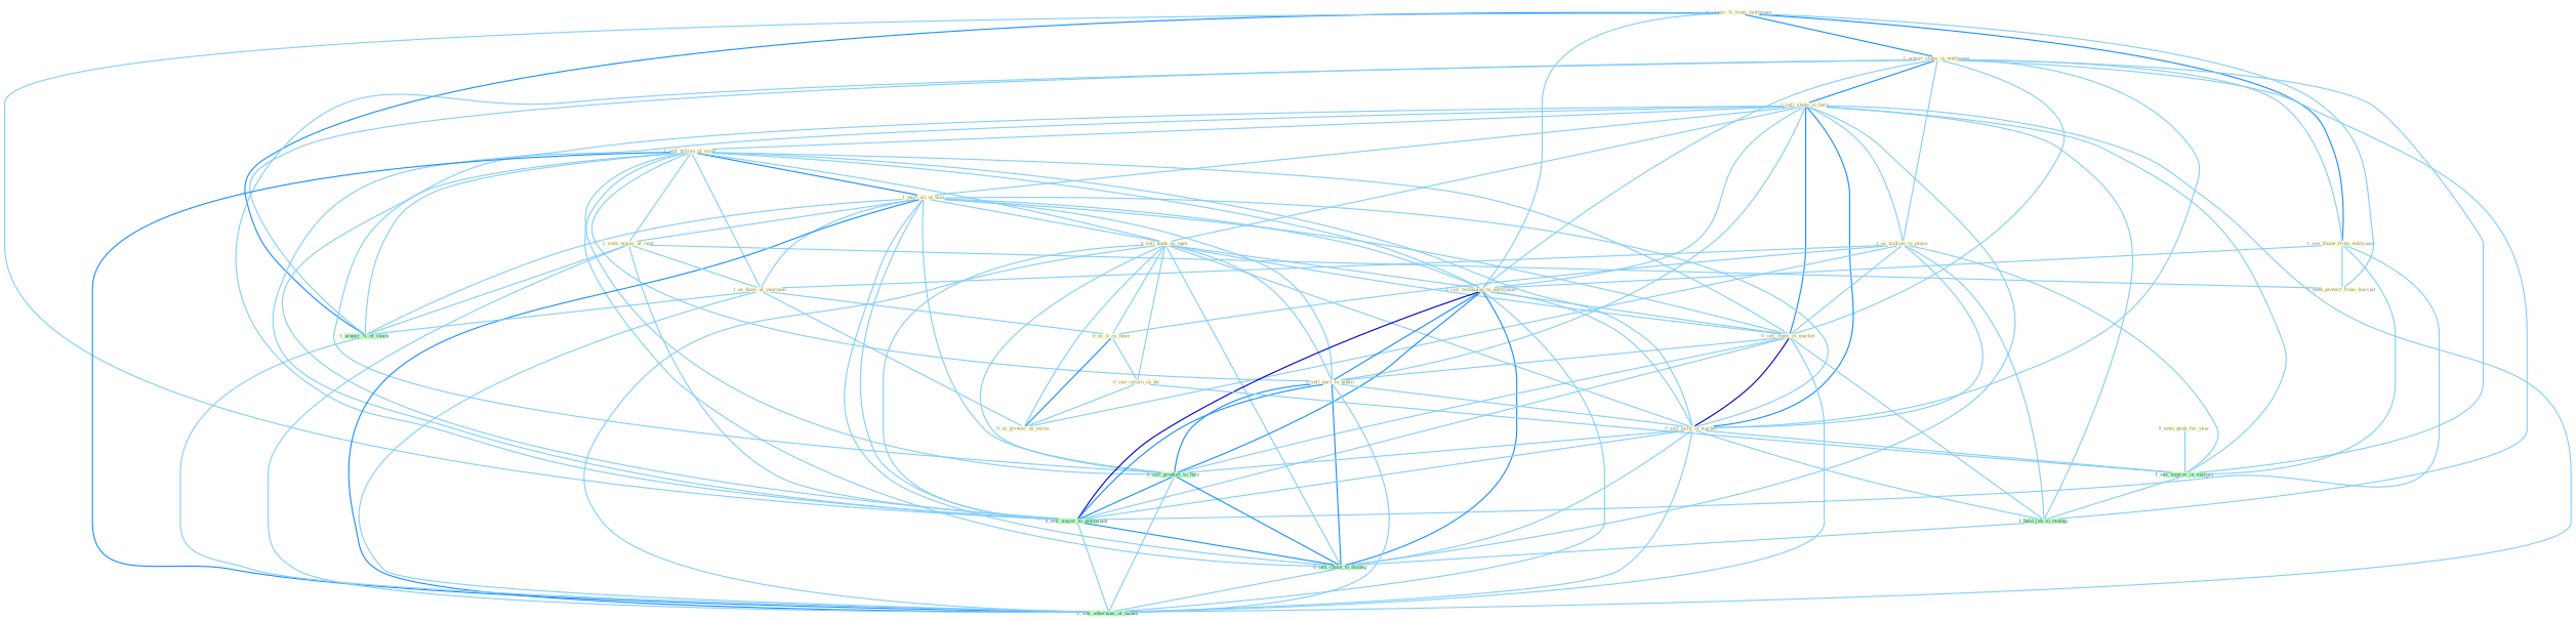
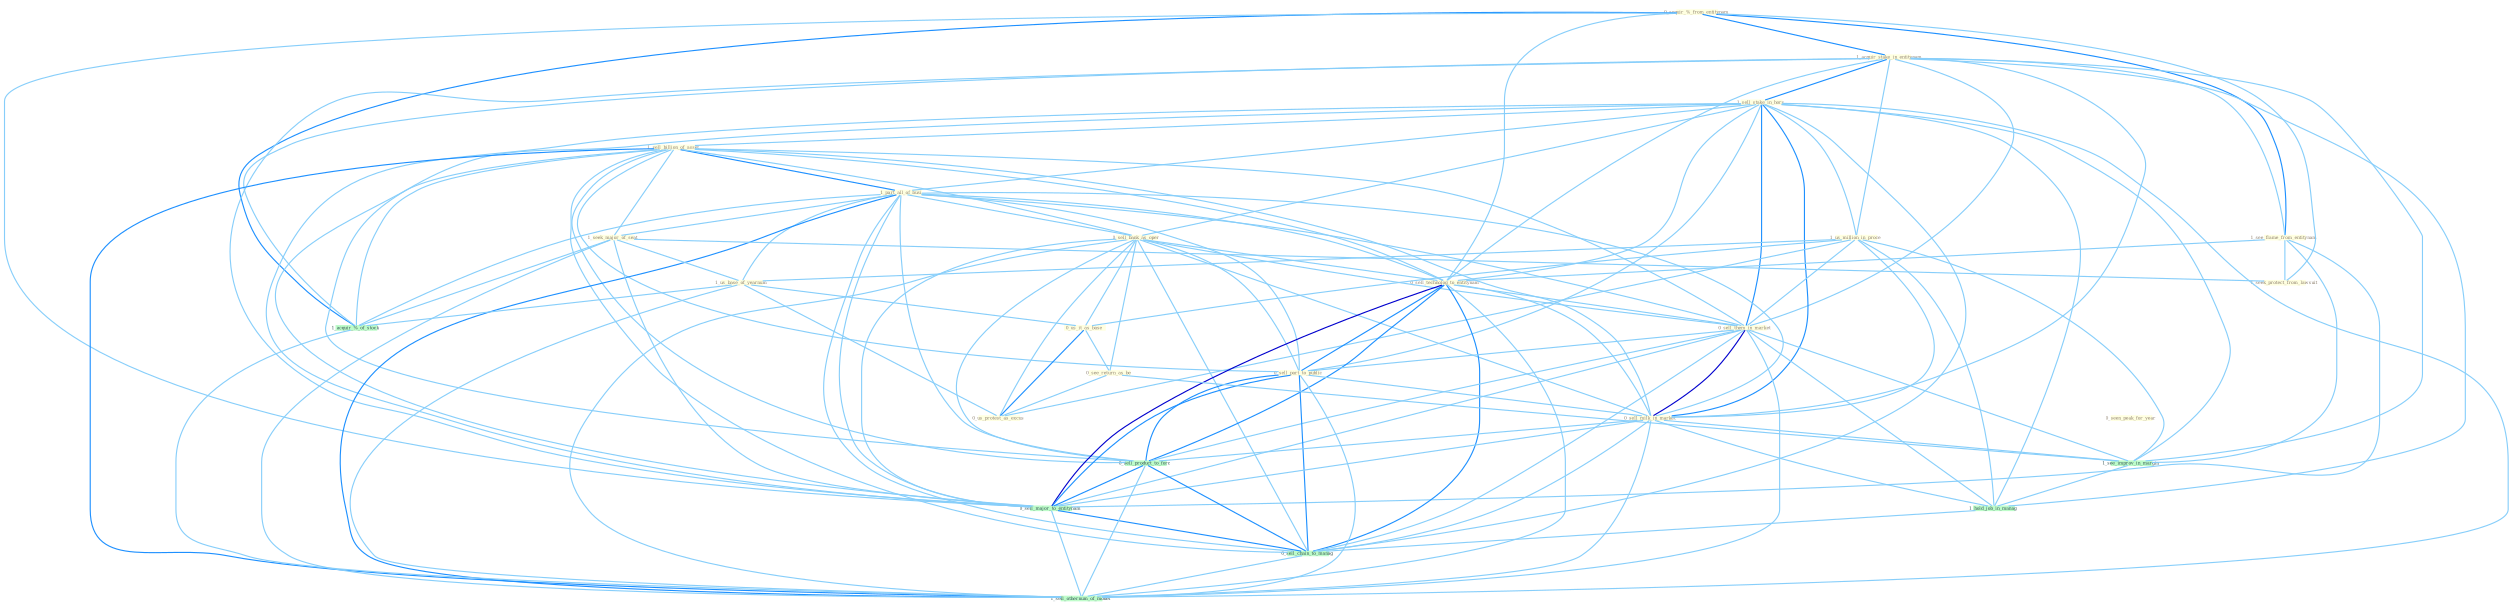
  graph {
    node [color="#ffffe0" fixedsize=true fontcolor="#8b7d6b" fontsize=4 shape=polygon style=filled]
    edge [color="#87cefa" w=1]
    "0_acquir_%_from_entitynam " [height=.06 width=.5]
    "1_acquir_stake_in_entitynam " [height=.06 width=.5]
    "0_seen_peak_for_year " [height=.06 width=.5]
    "1_sell_stake_in_hors " [height=.06 width=.5]
    "1_sell_billion_of_asset " [height=.06 width=.5]
    n6 [height=.06 label="1_part_all_of_busi" width=.5]
    "0_sell_bank_as_oper " [height=.06 width=.5]
    "1_us_million_in_proce " [height=.06 width=.5]
    "1_seek_major_of_seat " [height=.06 width=.5]
    "1_see_flame_from_entitynam " [height=.06 width=.5]
    "0_sell_technolog_to_entitynam " [height=.06 width=.5]
    "1_seek_protect_from_lawsuit " [height=.06 width=.5]
    "0_sell_them_in_market " [height=.06 width=.5]
    "1_us_base_of_yearnum " [height=.06 width=.5]
    "0_us_it_as_base " [height=.06 width=.5]
    "0_sell_part_to_public " [height=.06 width=.5]
    "0_see_return_as_be " [height=.06 width=.5]
    "0_sell_milk_in_market " [height=.06 width=.5]
    "0_us_protest_as_excus " [height=.06 width=.5]
    "1_acquir_%_of_stock " [color="#BDFCC9" fontcolor="#2f4f4f" height=.06 width=.5]
    "0_sell_major_to_entitynam " [color="#BDFCC9" fontcolor="#2f4f4f" height=.06 width=.5]
    "1_see_improv_in_margin " [color="#BDFCC9" fontcolor="#2f4f4f" height=.06 width=.5]
    "1_hold_job_in_manag " [color="#BDFCC9" fontcolor="#2f4f4f" height=.06 width=.5]
    "0_sell_product_to_forc " [color="#BDFCC9" fontcolor="#2f4f4f" height=.06 width=.5]
    "0_sell_chain_to_manag " [color="#BDFCC9" fontcolor="#2f4f4f" height=.06 width=.5]
    "1_sell_othernum_of_model " [color="#BDFCC9" fontcolor="#2f4f4f" height=.06 width=.5]
    subgraph sub_1 {
      "0_acquir_%_from_entitynam "
      "1_acquir_stake_in_entitynam "
      "0_seen_peak_for_year "
      "1_sell_stake_in_hors "
      "1_sell_billion_of_asset "
      n6
      "0_sell_bank_as_oper "
      "1_us_million_in_proce "
      "1_seek_major_of_seat "
      "1_see_flame_from_entitynam "
      "0_sell_technolog_to_entitynam "
      "1_seek_protect_from_lawsuit "
      "0_sell_them_in_market "
      "1_us_base_of_yearnum "
      "0_us_it_as_base "
      "0_sell_part_to_public "
      "0_see_return_as_be "
      "0_sell_milk_in_market "
      "0_us_protest_as_excus "
    }
    subgraph sub_2 {
    }
    "0_acquir_%_from_entitynam " -- "1_acquir_stake_in_entitynam " [color="#1e90ff" w=2]
    "0_acquir_%_from_entitynam " -- "1_see_flame_from_entitynam " [color="#1e90ff" w=2]
    "0_acquir_%_from_entitynam " -- "0_sell_technolog_to_entitynam "
    "0_acquir_%_from_entitynam " -- "1_seek_protect_from_lawsuit "
    "0_acquir_%_from_entitynam " -- "1_acquir_%_of_stock " [color="#1e90ff" w=2]
    "0_acquir_%_from_entitynam " -- "0_sell_major_to_entitynam "
    "1_acquir_stake_in_entitynam " -- "1_sell_stake_in_hors " [color="#1e90ff" w=2]
    "1_acquir_stake_in_entitynam " -- "1_us_million_in_proce "
    "1_acquir_stake_in_entitynam " -- "1_see_flame_from_entitynam "
    "1_acquir_stake_in_entitynam " -- "0_sell_technolog_to_entitynam "
    "1_acquir_stake_in_entitynam " -- "0_sell_them_in_market "
    "1_acquir_stake_in_entitynam " -- "0_sell_milk_in_market "
    "1_acquir_stake_in_entitynam " -- "1_acquir_%_of_stock "
    "1_acquir_stake_in_entitynam " -- "0_sell_major_to_entitynam "
    "1_acquir_stake_in_entitynam " -- "1_see_improv_in_margin "
    "1_acquir_stake_in_entitynam " -- "1_hold_job_in_manag "
    "1_sell_stake_in_hors " -- "1_sell_billion_of_asset "
    "1_sell_stake_in_hors " -- n6
    "1_sell_stake_in_hors " -- "0_sell_bank_as_oper "
    "1_sell_stake_in_hors " -- "1_us_million_in_proce "
    "1_sell_stake_in_hors " -- "0_sell_technolog_to_entitynam "
    "1_sell_stake_in_hors " -- "0_sell_them_in_market " [color="#1e90ff" w=2]
    "1_sell_stake_in_hors " -- "0_sell_part_to_public "
    "1_sell_stake_in_hors " -- "0_sell_milk_in_market " [color="#1e90ff" w=2]
    "1_sell_stake_in_hors " -- "0_sell_major_to_entitynam "
    "1_sell_stake_in_hors " -- "1_see_improv_in_margin "
    "1_sell_stake_in_hors " -- "1_hold_job_in_manag "
    "1_sell_stake_in_hors " -- "0_sell_product_to_forc "
    "1_sell_stake_in_hors " -- "0_sell_chain_to_manag "
    "1_sell_stake_in_hors " -- "1_sell_othernum_of_model "
    "1_sell_billion_of_asset " -- n6 [color="#1e90ff" w=2]
    "1_sell_billion_of_asset " -- "0_sell_bank_as_oper "
    "1_sell_billion_of_asset " -- "1_seek_major_of_seat "
    "1_sell_billion_of_asset " -- "0_sell_technolog_to_entitynam "
    "1_sell_billion_of_asset " -- "0_sell_them_in_market "
-   "1_sell_billion_of_asset " -- "1_us_base_of_yearnum "
    "1_sell_billion_of_asset " -- "0_sell_part_to_public "
    "1_sell_billion_of_asset " -- "0_sell_milk_in_market "
    "1_sell_billion_of_asset " -- "1_acquir_%_of_stock "
    "1_sell_billion_of_asset " -- "0_sell_major_to_entitynam "
    "1_sell_billion_of_asset " -- "0_sell_product_to_forc "
    "1_sell_billion_of_asset " -- "0_sell_chain_to_manag "
    "1_sell_billion_of_asset " -- "1_sell_othernum_of_model " [color="#1e90ff" w=2]
    n6 -- "0_sell_bank_as_oper "
    n6 -- "1_seek_major_of_seat "
    n6 -- "0_sell_technolog_to_entitynam "
    n6 -- "0_sell_them_in_market "
    n6 -- "1_us_base_of_yearnum "
    n6 -- "0_sell_part_to_public "
    n6 -- "0_sell_milk_in_market "
    n6 -- "1_acquir_%_of_stock "
    n6 -- "0_sell_major_to_entitynam "
    n6 -- "0_sell_product_to_forc "
    n6 -- "0_sell_chain_to_manag "
    n6 -- "1_sell_othernum_of_model " [color="#1e90ff" w=2]
    "0_sell_bank_as_oper " -- "0_sell_technolog_to_entitynam "
    "0_sell_bank_as_oper " -- "0_sell_them_in_market "
    "0_sell_bank_as_oper " -- "0_us_it_as_base "
    "0_sell_bank_as_oper " -- "0_sell_part_to_public "
    "0_sell_bank_as_oper " -- "0_see_return_as_be "
    "0_sell_bank_as_oper " -- "0_sell_milk_in_market "
    "0_sell_bank_as_oper " -- "0_us_protest_as_excus "
    "0_sell_bank_as_oper " -- "0_sell_major_to_entitynam "
    "0_sell_bank_as_oper " -- "0_sell_product_to_forc "
    "0_sell_bank_as_oper " -- "0_sell_chain_to_manag "
    "0_sell_bank_as_oper " -- "1_sell_othernum_of_model "
    "1_us_million_in_proce " -- "0_sell_them_in_market "
    "1_us_million_in_proce " -- "1_us_base_of_yearnum "
    "1_us_million_in_proce " -- "0_us_it_as_base "
    "1_us_million_in_proce " -- "0_sell_milk_in_market "
    "1_us_million_in_proce " -- "0_us_protest_as_excus "
    "1_us_million_in_proce " -- "1_see_improv_in_margin "
    "1_us_million_in_proce " -- "1_hold_job_in_manag "
    "1_seek_major_of_seat " -- "1_seek_protect_from_lawsuit "
    "1_seek_major_of_seat " -- "1_us_base_of_yearnum "
    "1_seek_major_of_seat " -- "1_acquir_%_of_stock "
    "1_seek_major_of_seat " -- "0_sell_major_to_entitynam "
    "1_seek_major_of_seat " -- "1_sell_othernum_of_model "
    "1_see_flame_from_entitynam " -- "0_sell_technolog_to_entitynam "
    "1_see_flame_from_entitynam " -- "1_seek_protect_from_lawsuit "
    "1_see_flame_from_entitynam " -- "0_sell_major_to_entitynam "
    "1_see_flame_from_entitynam " -- "1_see_improv_in_margin "
    "0_sell_technolog_to_entitynam " -- "0_sell_them_in_market "
    "0_sell_technolog_to_entitynam " -- "0_sell_part_to_public " [color="#1e90ff" w=2]
    "0_sell_technolog_to_entitynam " -- "0_sell_milk_in_market "
    "0_sell_technolog_to_entitynam " -- "0_sell_major_to_entitynam " [color="#0000cd" w=3]
    "0_sell_technolog_to_entitynam " -- "0_sell_product_to_forc " [color="#1e90ff" w=2]
    "0_sell_technolog_to_entitynam " -- "0_sell_chain_to_manag " [color="#1e90ff" w=2]
    "0_sell_technolog_to_entitynam " -- "1_sell_othernum_of_model "
    "0_sell_them_in_market " -- "0_sell_part_to_public "
    "0_sell_them_in_market " -- "0_sell_milk_in_market " [color="#0000cd" w=3]
    "0_sell_them_in_market " -- "0_sell_major_to_entitynam "
-   "0_seen_peak_for_year " -- "1_see_improv_in_margin "
+   "0_sell_them_in_market " -- "1_see_improv_in_margin "
    "0_sell_them_in_market " -- "1_hold_job_in_manag "
    "0_sell_them_in_market " -- "0_sell_product_to_forc "
+   "0_sell_them_in_market " -- "0_sell_chain_to_manag "
    "0_sell_them_in_market " -- "1_sell_othernum_of_model "
    "1_us_base_of_yearnum " -- "0_us_it_as_base "
    "1_us_base_of_yearnum " -- "0_us_protest_as_excus "
    "1_us_base_of_yearnum " -- "1_acquir_%_of_stock "
    "1_us_base_of_yearnum " -- "1_sell_othernum_of_model "
    "0_us_it_as_base " -- "0_see_return_as_be "
    "0_us_it_as_base " -- "0_us_protest_as_excus " [color="#1e90ff" w=2]
    "0_sell_part_to_public " -- "0_sell_milk_in_market "
    "0_sell_part_to_public " -- "0_sell_major_to_entitynam " [color="#1e90ff" w=2]
    "0_sell_part_to_public " -- "0_sell_product_to_forc " [color="#1e90ff" w=2]
    "0_sell_part_to_public " -- "0_sell_chain_to_manag " [color="#1e90ff" w=2]
    "0_sell_part_to_public " -- "1_sell_othernum_of_model "
    "0_see_return_as_be " -- "0_us_protest_as_excus "
    "0_see_return_as_be " -- "1_see_improv_in_margin "
    "0_sell_milk_in_market " -- "0_sell_major_to_entitynam "
    "0_sell_milk_in_market " -- "1_see_improv_in_margin "
    "0_sell_milk_in_market " -- "1_hold_job_in_manag "
    "0_sell_milk_in_market " -- "0_sell_product_to_forc "
    "0_sell_milk_in_market " -- "0_sell_chain_to_manag "
    "0_sell_milk_in_market " -- "1_sell_othernum_of_model "
    "1_acquir_%_of_stock " -- "1_sell_othernum_of_model "
    "0_sell_major_to_entitynam " -- "0_sell_chain_to_manag " [color="#1e90ff" w=2]
    "0_sell_major_to_entitynam " -- "1_sell_othernum_of_model "
    "1_see_improv_in_margin " -- "1_hold_job_in_manag "
    "1_hold_job_in_manag " -- "0_sell_chain_to_manag "
    "0_sell_product_to_forc " -- "0_sell_major_to_entitynam " [color="#1e90ff" w=2]
    "0_sell_product_to_forc " -- "0_sell_chain_to_manag " [color="#1e90ff" w=2]
    "0_sell_product_to_forc " -- "1_sell_othernum_of_model "
    "0_sell_chain_to_manag " -- "1_sell_othernum_of_model "
  }
